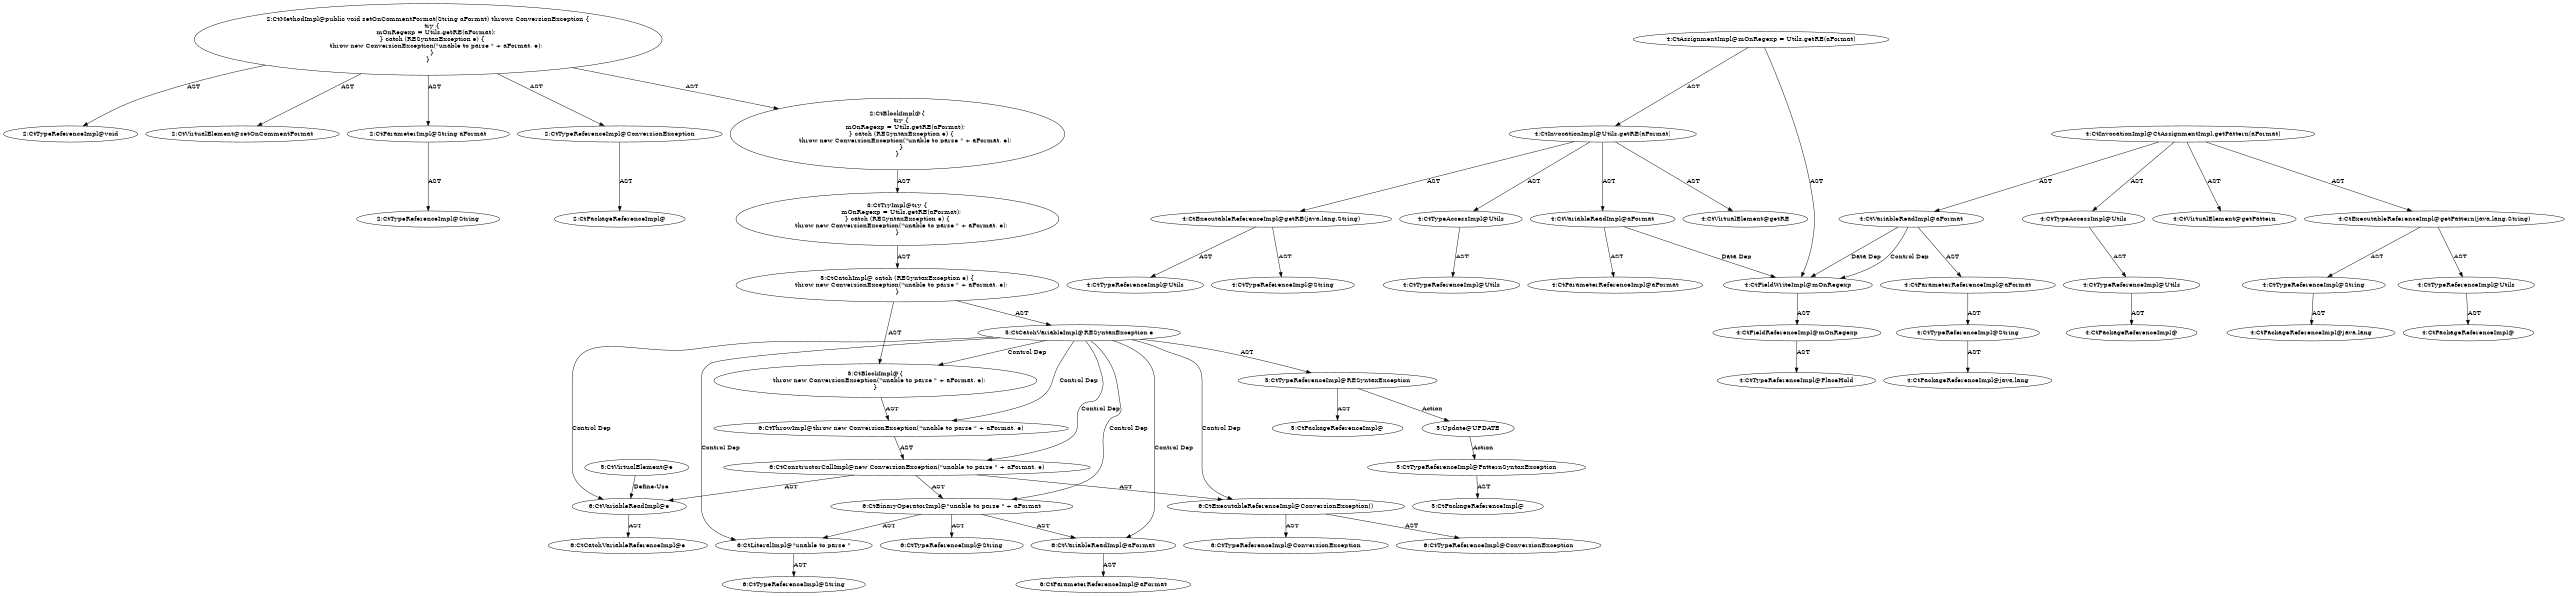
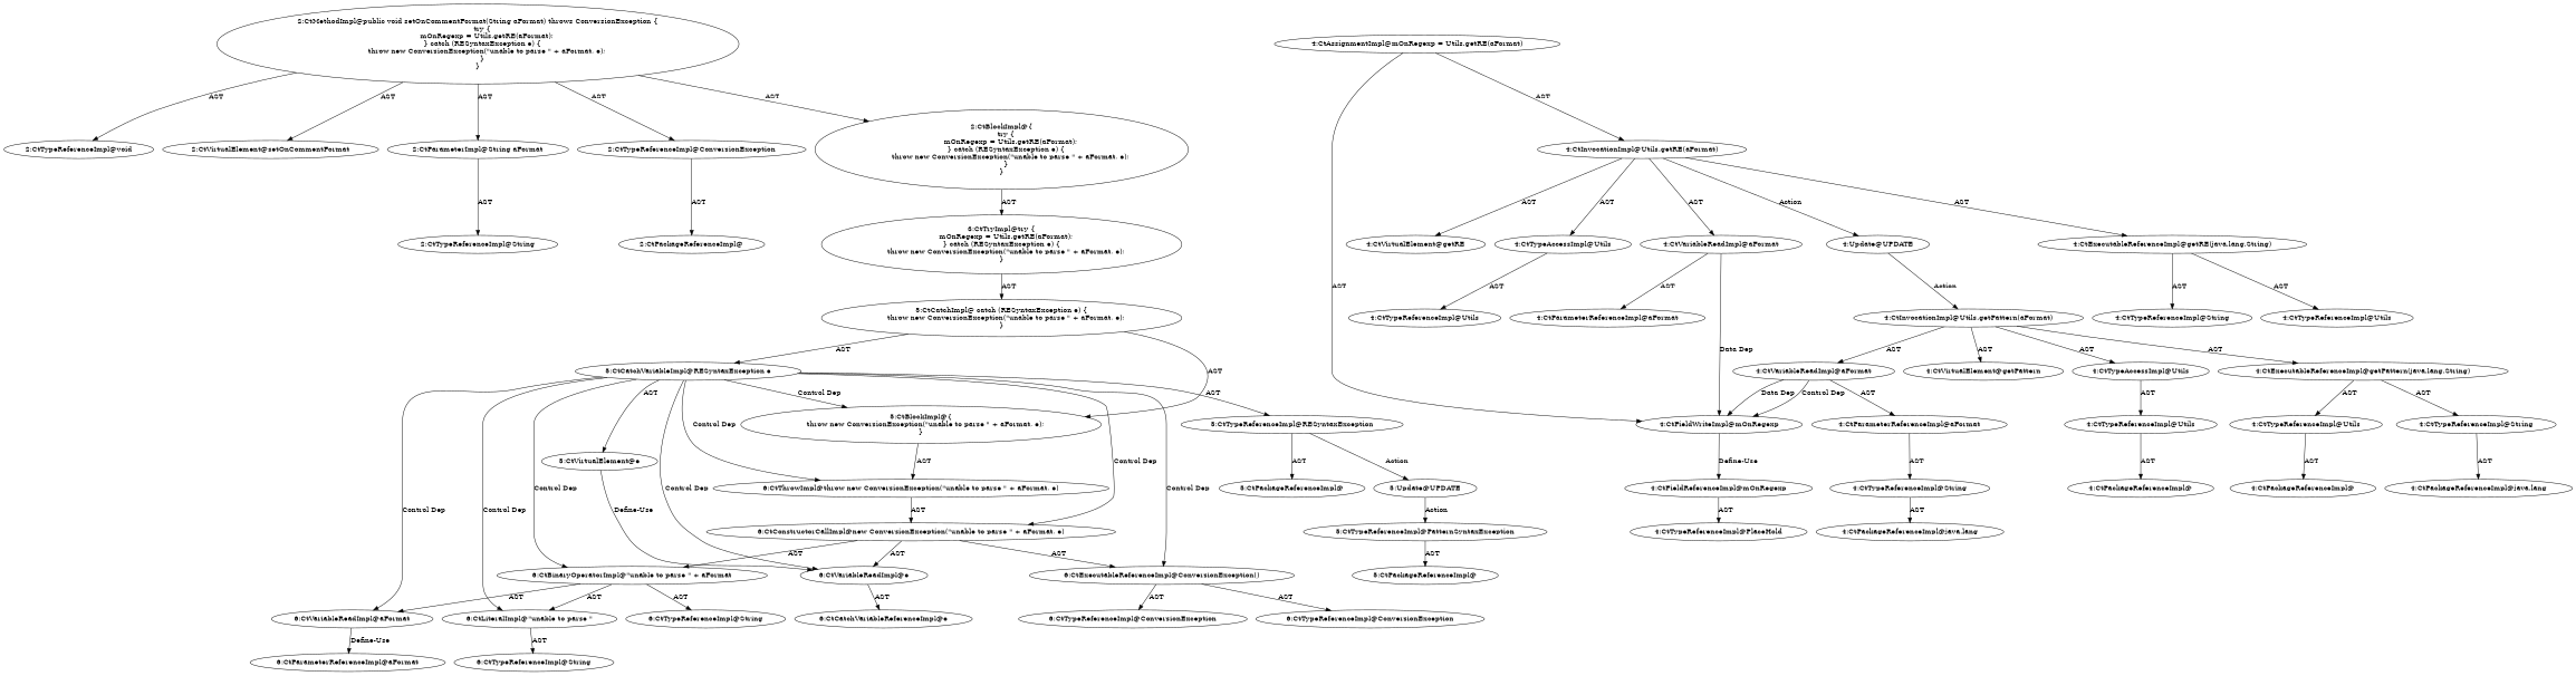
  digraph {
    node [shape=ellipse]
    n1 [label="2:CtTypeReferenceImpl@void"]
    n2 [label="2:CtVirtualElement@setOnCommentFormat"]
    n3 [label="2:CtParameterImpl@String aFormat"]
    n4 [label="2:CtTypeReferenceImpl@String"]
    n5 [label="2:CtTypeReferenceImpl@ConversionException"]
    n6 [label="2:CtPackageReferenceImpl@"]
    n7 [label="4:CtFieldReferenceImpl@mOnRegexp"]
    n8 [label="4:CtTypeReferenceImpl@PlaceHold"]
    n9 [label="4:CtFieldWriteImpl@mOnRegexp"]
    n10 [label="4:CtExecutableReferenceImpl@getRE(java.lang.String)"]
    n11 [label="4:CtTypeReferenceImpl@Utils"]
    n12 [label="4:CtTypeReferenceImpl@String"]
    n13 [label="4:CtVirtualElement@getRE"]
    n14 [label="4:CtTypeAccessImpl@Utils"]
    n15 [label="4:CtTypeReferenceImpl@Utils"]
    n16 [label="4:CtVariableReadImpl@aFormat"]
    n17 [label="4:CtParameterReferenceImpl@aFormat"]
    n18 [label="4:CtInvocationImpl@Utils.getRE(aFormat)"]
-   n20 [label="4:CtInvocationImpl@CtAssignmentImpl.getPattern(aFormat)"]
+   n19 [label="4:Update@UPDATE"]
+   n20 [label="4:CtInvocationImpl@Utils.getPattern(aFormat)"]
    n21 [label="4:CtAssignmentImpl@mOnRegexp = Utils.getRE(aFormat)"]
    n22 [label="5:CtVirtualElement@e"]
    n23 [label="6:CtVariableReadImpl@e"]
    n24 [label="6:CtCatchVariableReferenceImpl@e"]
    n25 [label="5:CtTypeReferenceImpl@RESyntaxException"]
    n26 [label="5:CtPackageReferenceImpl@"]
    n27 [label="5:Update@UPDATE"]
    n28 [label="5:CtTypeReferenceImpl@PatternSyntaxException"]
    n29 [label="5:CtCatchVariableImpl@RESyntaxException e"]
    n30 [label="6:CtExecutableReferenceImpl@ConversionException()"]
    n31 [label="6:CtLiteralImpl@\"unable to parse \""]
    n32 [label="6:CtVariableReadImpl@aFormat"]
    n33 [label="6:CtBinaryOperatorImpl@\"unable to parse \" + aFormat"]
    n34 [label="6:CtConstructorCallImpl@new ConversionException(\"unable to parse \" + aFormat, e)"]
    n35 [label="6:CtThrowImpl@throw new ConversionException(\"unable to parse \" + aFormat, e)"]
    n36 [label="5:CtBlockImpl@\{\n    throw new ConversionException(\"unable to parse \" + aFormat, e);\n\}"]
    n37 [label="6:CtTypeReferenceImpl@ConversionException"]
    n38 [label="6:CtTypeReferenceImpl@ConversionException"]
    n39 [label="6:CtTypeReferenceImpl@String"]
    n40 [label="6:CtParameterReferenceImpl@aFormat"]
    n41 [label="6:CtTypeReferenceImpl@String"]
    n42 [label="5:CtCatchImpl@ catch (RESyntaxException e) \{\n    throw new ConversionException(\"unable to parse \" + aFormat, e);\n\}"]
    n43 [label="3:CtTryImpl@try \{\n    mOnRegexp = Utils.getRE(aFormat);\n\} catch (RESyntaxException e) \{\n    throw new ConversionException(\"unable to parse \" + aFormat, e);\n\}"]
    n44 [label="2:CtBlockImpl@\{\n    try \{\n        mOnRegexp = Utils.getRE(aFormat);\n    \} catch (RESyntaxException e) \{\n        throw new ConversionException(\"unable to parse \" + aFormat, e);\n    \}\n\}"]
    n45 [label="2:CtMethodImpl@public void setOnCommentFormat(String aFormat) throws ConversionException \{\n    try \{\n        mOnRegexp = Utils.getRE(aFormat);\n    \} catch (RESyntaxException e) \{\n        throw new ConversionException(\"unable to parse \" + aFormat, e);\n    \}\n\}"]
    n46 [label="4:CtTypeAccessImpl@Utils"]
    n47 [label="4:CtExecutableReferenceImpl@getPattern(java.lang.String)"]
    n48 [label="4:CtVariableReadImpl@aFormat"]
    n49 [label="4:CtVirtualElement@getPattern"]
    n50 [label="4:CtPackageReferenceImpl@"]
    n51 [label="4:CtTypeReferenceImpl@Utils"]
    n52 [label="4:CtPackageReferenceImpl@"]
    n53 [label="4:CtTypeReferenceImpl@Utils"]
    n54 [label="4:CtPackageReferenceImpl@java.lang"]
    n55 [label="4:CtTypeReferenceImpl@String"]
    n56 [label="4:CtPackageReferenceImpl@java.lang"]
    n57 [label="4:CtTypeReferenceImpl@String"]
    n58 [label="4:CtParameterReferenceImpl@aFormat"]
    n59 [label="5:CtPackageReferenceImpl@"]
    n3 -> n4 [label=AST]
    n5 -> n6 [label=AST]
    n7 -> n8 [label=AST]
-   n9 -> n7 [label=AST]
+   n9 -> n7 [label="Define-Use"]
    n10 -> n11 [label=AST]
    n10 -> n12 [label=AST]
    n14 -> n15 [label=AST]
    n16 -> n9 [label="Data Dep"]
    n16 -> n17 [label=AST]
    n18 -> n10 [label=AST]
    n18 -> n13 [label=AST]
    n18 -> n14 [label=AST]
    n18 -> n16 [label=AST]
+   n18 -> n19 [label=Action]
+   n19 -> n20 [label=Action]
    n20 -> n46 [label=AST]
    n20 -> n47 [label=AST]
    n20 -> n48 [label=AST]
    n20 -> n49 [label=AST]
    n21 -> n9 [label=AST]
    n21 -> n18 [label=AST]
    n22 -> n23 [label="Define-Use"]
    n23 -> n24 [label=AST]
    n25 -> n26 [label=AST]
    n25 -> n27 [label=Action]
    n27 -> n28 [label=Action]
    n28 -> n59 [label=AST]
+   n29 -> n22 [label=AST]
    n29 -> n23 [label="Control Dep"]
    n29 -> n25 [label=AST]
    n29 -> n30 [label="Control Dep"]
    n29 -> n31 [label="Control Dep"]
    n29 -> n32 [label="Control Dep"]
    n29 -> n33 [label="Control Dep"]
    n29 -> n34 [label="Control Dep"]
    n29 -> n35 [label="Control Dep"]
    n29 -> n36 [label="Control Dep"]
    n30 -> n37 [label=AST]
    n30 -> n38 [label=AST]
    n31 -> n39 [label=AST]
-   n32 -> n40 [label=AST]
+   n32 -> n40 [label="Define-Use"]
    n33 -> n31 [label=AST]
    n33 -> n32 [label=AST]
    n33 -> n41 [label=AST]
    n34 -> n23 [label=AST]
    n34 -> n30 [label=AST]
    n34 -> n33 [label=AST]
    n35 -> n34 [label=AST]
    n36 -> n35 [label=AST]
    n42 -> n29 [label=AST]
    n42 -> n36 [label=AST]
    n43 -> n42 [label=AST]
    n44 -> n43 [label=AST]
    n45 -> n1 [label=AST]
    n45 -> n2 [label=AST]
    n45 -> n3 [label=AST]
    n45 -> n5 [label=AST]
    n45 -> n44 [label=AST]
    n46 -> n51 [label=AST]
    n47 -> n53 [label=AST]
    n47 -> n55 [label=AST]
    n48 -> n9 [label="Data Dep"]
    n48 -> n9 [label="Control Dep"]
    n48 -> n58 [label=AST]
    n51 -> n50 [label=AST]
    n53 -> n52 [label=AST]
    n55 -> n54 [label=AST]
    n57 -> n56 [label=AST]
    n58 -> n57 [label=AST]
  }
